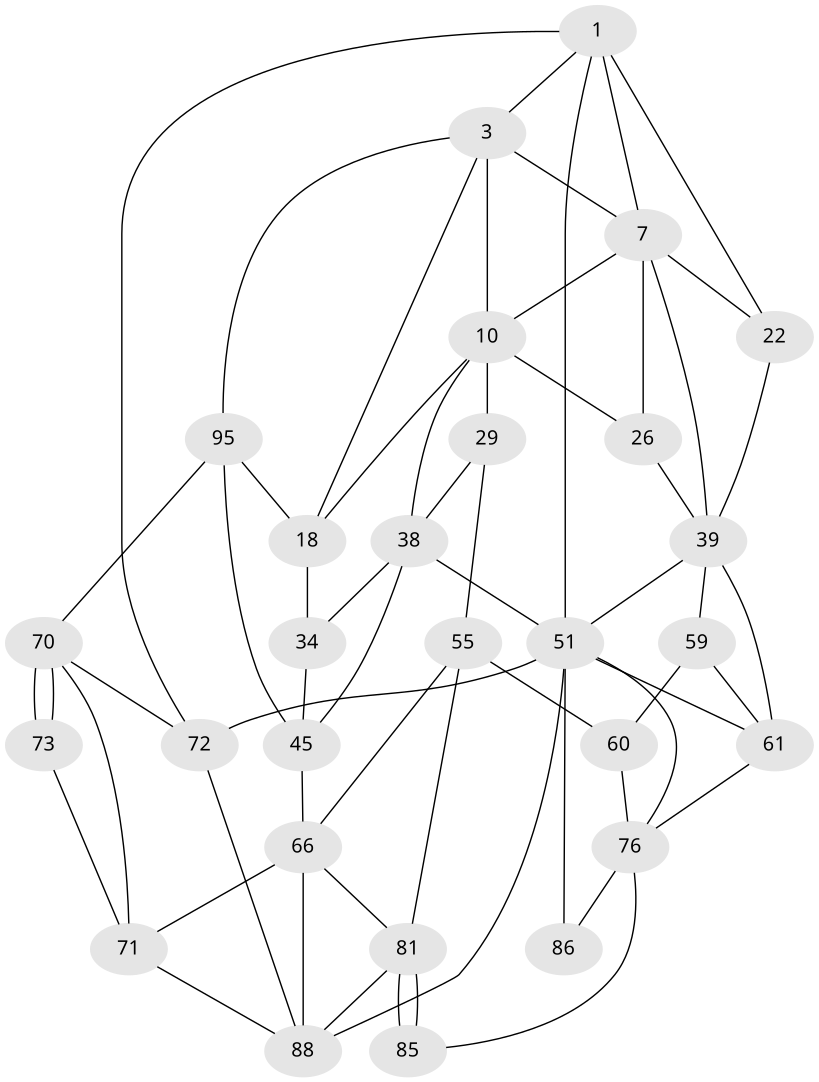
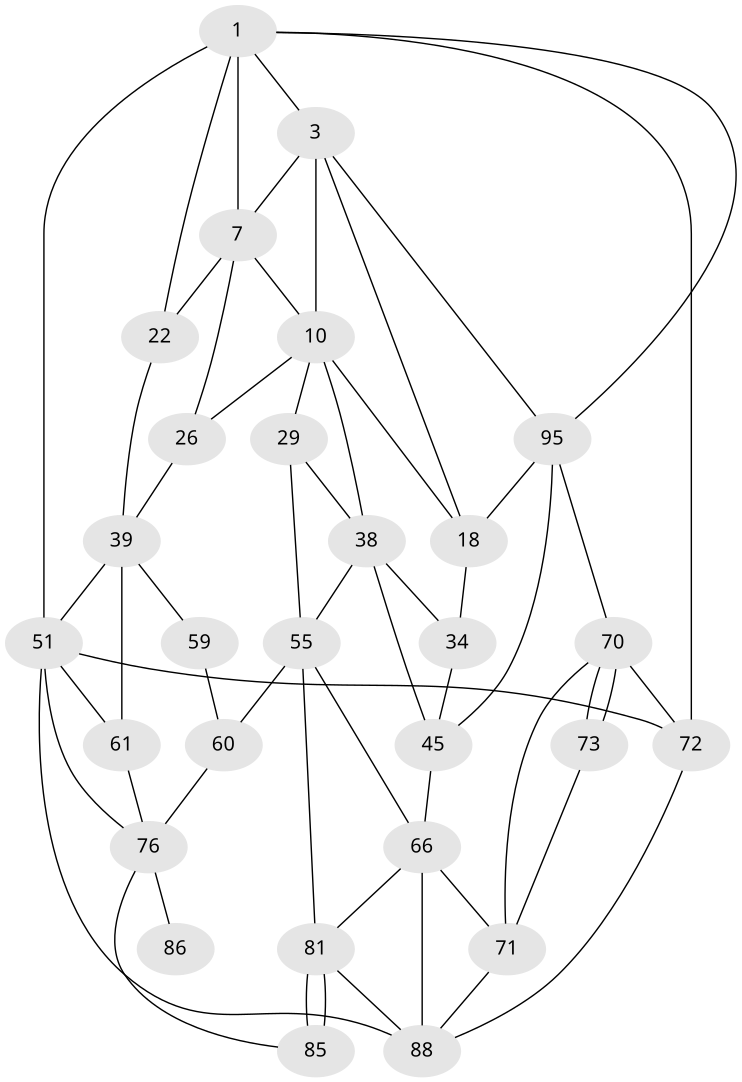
  graph {
    fontname="Noto Sans"
    node [color=gray90 fontname="Noto Sans" style=filled]
    edge [fontname="Noto Sans"]
    1 [super="+2+5"]
    3 [super="+13+4"]
    7 [super="+8+24"]
    n4 [label=95 super="+16"]
    22 [super="+23"]
    51 [super="+52+93"]
    72
    10 [super="+11"]
    18 [super="+20"]
    26 [super="+27"]
    39 [super="+40+43"]
    45 [super="+46+54"]
    70 [super="+71"]
    61 [super="+62"]
    76 [super="+77"]
    86 [super="+87+91"]
    88 [super="+90+89"]
    29 [super="+30"]
    n19 [label=38 super="+33+49"]
    34 [super="+37"]
    59
    55 [super="+56"]
    66 [super="+67"]
    73
    n25 [label=71 super="+75"]
    60 [super="+69"]
    81 [super="+82"]
    85
    1 -- 3
    1 -- 7
+   1 -- n4
    1 -- 22 [weight=2]
    1 -- 51
    1 -- 72
    3 -- 7
    3 -- n4
    3 -- 10
    3 -- 18
    7 -- 22
    7 -- 10
    7 -- 26 [weight=2]
-   7 -- 39
    n4 -- 18 [weight=2]
    n4 -- 45
    n4 -- 70
    22 -- 39
    51 -- 72
    51 -- 61 [weight=2]
    51 -- 76
-   51 -- 86 [weight=3]
    51 -- 88
    72 -- 88
    10 -- 18
    10 -- 26
    10 -- 29
    10 -- n19
    18 -- 34 [weight=2]
    26 -- 39
    39 -- 51
    39 -- 61
    39 -- 59
    45 -- 66
    70 -- 72
    70 -- 73
    70 -- 73
    70 -- n25
    61 -- 76
    76 -- 86 [weight=2]
    76 -- 85
    29 -- n19
    29 -- 55
    n19 -- 45
    n19 -- 34 [weight=2]
-   n19 -- 51
+   n19 -- 55
    34 -- 45
-   59 -- 61
    59 -- 60
    55 -- 66
    55 -- 60 [weight=3]
    55 -- 81
    66 -- 88
    66 -- n25
    66 -- 81
    73 -- n25
    n25 -- 88
    60 -- 76
    81 -- 88
    81 -- 85
    81 -- 85
  }
